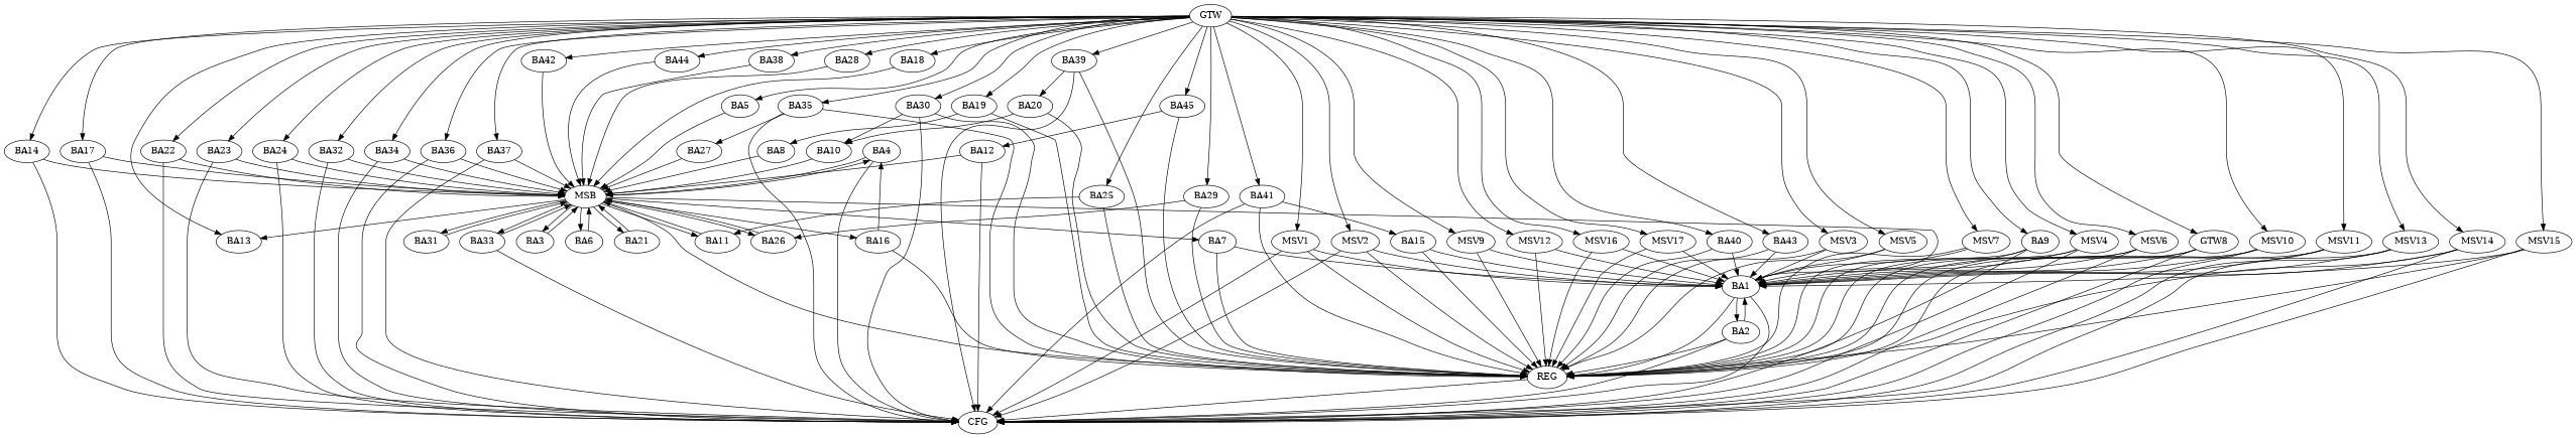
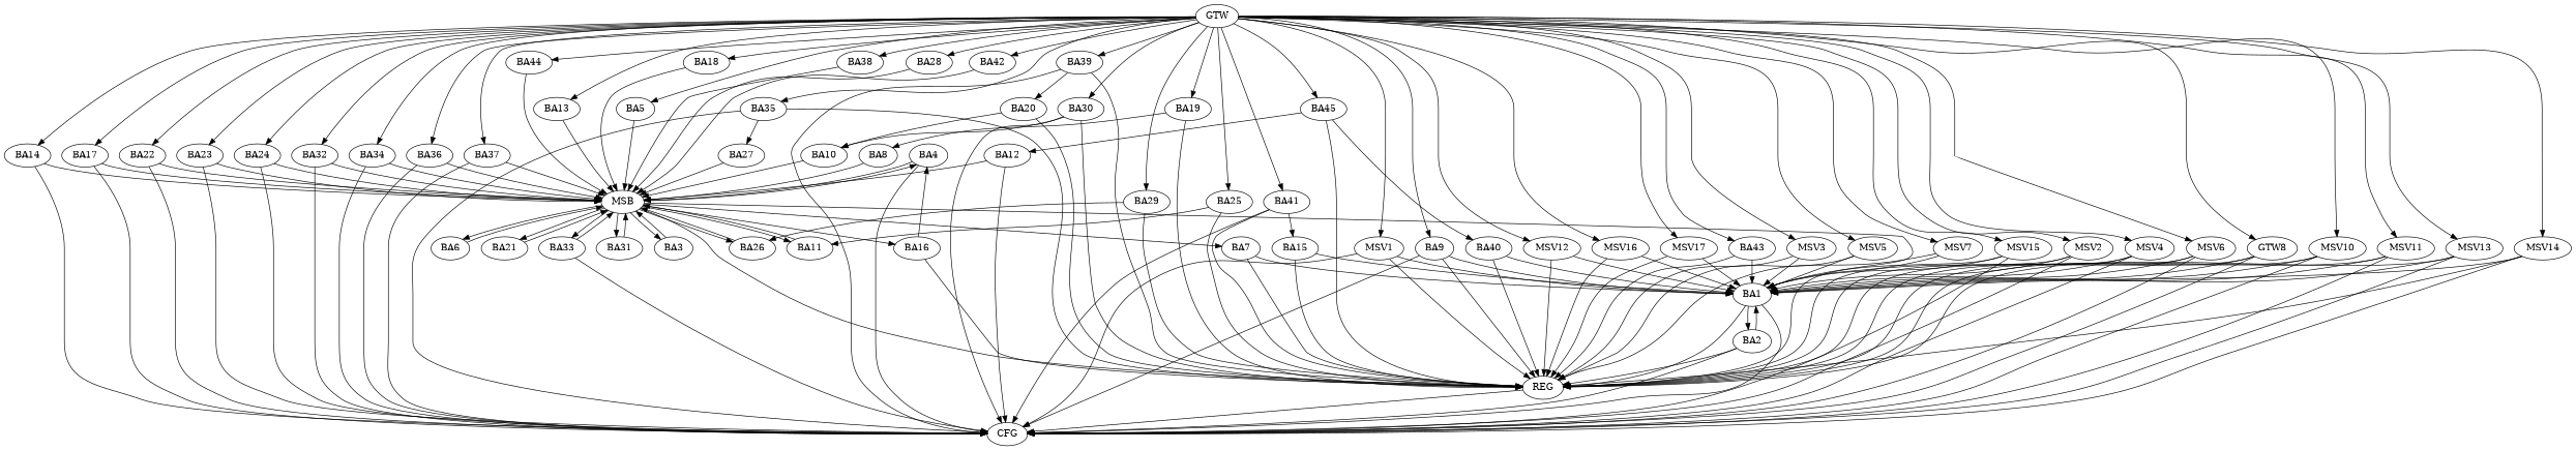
  strict digraph {
    n1 [label=BA1]
    n2 [label=BA2]
    n3 [label=REG]
    n4 [label=CFG]
    n5 [label=BA3]
    n6 [label=MSB]
    n7 [label=BA4]
    n8 [label=BA6]
    n9 [label=BA7]
    n10 [label=BA11]
    n11 [label=BA16]
    n12 [label=BA21]
    n13 [label=BA26]
    n14 [label=BA31]
    n15 [label=BA33]
    n16 [label=BA5]
    n17 [label=BA8]
    n18 [label=BA9]
    n19 [label=BA10]
    n20 [label=BA12]
    n21 [label=BA13]
    n22 [label=BA14]
    n23 [label=BA15]
    n24 [label=BA17]
    n25 [label=BA18]
    n26 [label=BA19]
    n27 [label=BA20]
    n28 [label=BA22]
    n29 [label=BA23]
    n30 [label=BA24]
    n31 [label=BA25]
    n32 [label=BA27]
    n33 [label=BA28]
    n34 [label=BA29]
    n35 [label=BA30]
    n36 [label=BA32]
    n37 [label=BA34]
    n38 [label=BA35]
    n39 [label=BA36]
    n40 [label=BA37]
    n41 [label=BA38]
    n42 [label=BA39]
    n43 [label=BA40]
    n44 [label=BA41]
    n45 [label=BA42]
    n46 [label=BA43]
    n47 [label=BA44]
    n48 [label=BA45]
    n49 [label=GTW]
    n50 [label=MSV1]
    n51 [label=MSV2]
    n52 [label=MSV3]
    n53 [label=MSV4]
    n54 [label=MSV5]
    n55 [label=MSV6]
    n56 [label=MSV7]
    n57 [label=GTW8]
-   n58 [label=MSV9]
    n59 [label=MSV10]
    n60 [label=MSV11]
    n61 [label=MSV12]
    n62 [label=MSV13]
    n63 [label=MSV14]
    n64 [label=MSV15]
    n65 [label=MSV16]
    n66 [label=MSV17]
    n1 -> n2
    n1 -> n3
    n1 -> n4
    n2 -> n1
    n2 -> n3
    n2 -> n4
    n3 -> n4
    n5 -> n6
    n6 -> n1
    n6 -> n3
    n6 -> n5
    n6 -> n7
    n6 -> n8
    n6 -> n9
    n6 -> n10
    n6 -> n11
    n6 -> n12
    n6 -> n13
    n6 -> n14
    n6 -> n15
    n7 -> n4
    n7 -> n6
    n8 -> n6
    n9 -> n1
    n9 -> n3
    n10 -> n6
    n11 -> n3
    n11 -> n7
    n12 -> n6
    n13 -> n6
    n14 -> n6
    n15 -> n4
    n15 -> n6
    n16 -> n6
    n17 -> n6
    n18 -> n1
    n18 -> n3
    n18 -> n4
    n19 -> n6
    n20 -> n4
    n20 -> n6
-   n6 -> n21
+   n21 -> n6
    n22 -> n4
    n22 -> n6
    n23 -> n1
    n23 -> n3
    n24 -> n4
    n24 -> n6
    n25 -> n6
    n26 -> n3
    n26 -> n17
    n27 -> n3
    n27 -> n19
    n28 -> n4
    n28 -> n6
    n29 -> n4
    n29 -> n6
    n30 -> n4
    n30 -> n6
    n31 -> n3
    n31 -> n10
    n32 -> n6
    n33 -> n6
    n34 -> n3
    n34 -> n13
    n35 -> n3
    n35 -> n4
    n35 -> n19
    n36 -> n4
    n36 -> n6
    n37 -> n4
    n37 -> n6
    n38 -> n3
    n38 -> n4
    n38 -> n32
    n39 -> n4
    n39 -> n6
    n40 -> n4
    n40 -> n6
    n41 -> n6
    n42 -> n3
    n42 -> n4
    n42 -> n27
    n43 -> n1
    n43 -> n3
    n44 -> n3
    n44 -> n4
    n44 -> n23
    n45 -> n6
    n46 -> n1
    n46 -> n3
    n47 -> n6
    n48 -> n3
    n48 -> n20
    n49 -> n16
    n49 -> n18
    n49 -> n21
    n49 -> n22
    n49 -> n24
    n49 -> n25
    n49 -> n26
    n49 -> n28
    n49 -> n29
    n49 -> n30
    n49 -> n31
    n49 -> n33
    n49 -> n34
    n49 -> n35
    n49 -> n36
    n49 -> n37
    n49 -> n38
    n49 -> n39
    n49 -> n40
    n49 -> n41
    n49 -> n42
-   n49 -> n43
+   n48 -> n43
    n49 -> n44
    n49 -> n45
    n49 -> n46
    n49 -> n47
    n49 -> n48
    n49 -> n50
    n49 -> n51
    n49 -> n52
    n49 -> n53
    n49 -> n54
    n49 -> n55
    n49 -> n56
    n49 -> n57
-   n49 -> n58
    n49 -> n59
    n49 -> n60
    n49 -> n61
    n49 -> n62
    n49 -> n63
    n49 -> n64
    n49 -> n65
    n49 -> n66
    n50 -> n1
    n50 -> n3
    n50 -> n4
    n51 -> n1
    n51 -> n3
    n51 -> n4
    n52 -> n1
    n52 -> n3
    n53 -> n1
    n53 -> n3
    n53 -> n4
    n54 -> n1
    n54 -> n3
    n55 -> n1
    n55 -> n3
    n55 -> n4
    n56 -> n1
    n56 -> n3
    n57 -> n1
    n57 -> n3
    n57 -> n4
-   n58 -> n1
-   n58 -> n3
    n59 -> n1
    n59 -> n3
    n59 -> n4
    n60 -> n1
    n60 -> n3
    n60 -> n4
    n61 -> n1
    n61 -> n3
    n62 -> n1
    n62 -> n3
    n62 -> n4
    n63 -> n1
    n63 -> n3
    n63 -> n4
    n64 -> n1
    n64 -> n3
    n64 -> n4
    n65 -> n1
    n65 -> n3
    n66 -> n1
    n66 -> n3
  }
